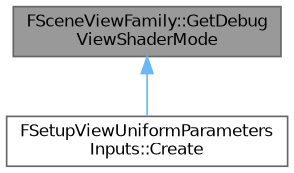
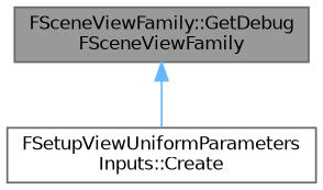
  digraph {
    rankdir=TB
    node [fontname=Helvetica fontsize=10 shape=box style=filled]
-   n1 [color=gray40 fillcolor=grey60 fontcolor=black height=0.2 label="FSceneViewFamily::GetDebug\lViewShaderMode" width=0.4]
+   n1 [color=gray40 fillcolor=grey60 fontcolor=black height=0.2 label="FSceneViewFamily::GetDebug\lFSceneViewFamily" width=0.4]
    n2 [color=grey40 fillcolor=white height=0.2 label="FSetupViewUniformParameters\lInputs::Create" width=0.4]
    n1 -> n2 [color=steelblue1 dir=back fontname=Helvetica fontsize=10 labelfontname=Helvetica labelfontsize=10 style=solid]
  }
